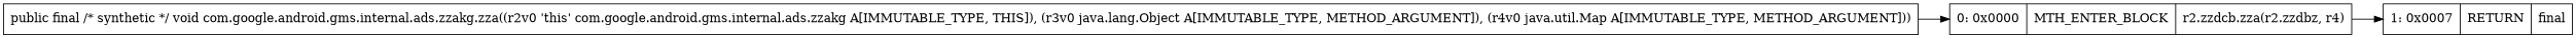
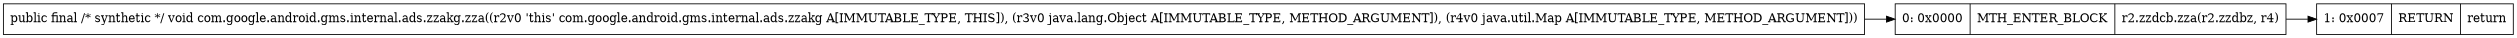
  digraph {
    rankdir=LR
    node [shape=record]
    n1 [label="{0\:\ 0x0000|MTH_ENTER_BLOCK\l|r2.zzdcb.zza(r2.zzdbz, r4)\l}"]
-   n2 [label="{1\:\ 0x0007|RETURN\l|final\l}"]
+   n2 [label="{1\:\ 0x0007|RETURN\l|return\l}"]
    n3 [label="{public final \/* synthetic *\/ void com.google.android.gms.internal.ads.zzakg.zza((r2v0 'this' com.google.android.gms.internal.ads.zzakg A[IMMUTABLE_TYPE, THIS]), (r3v0 java.lang.Object A[IMMUTABLE_TYPE, METHOD_ARGUMENT]), (r4v0 java.util.Map A[IMMUTABLE_TYPE, METHOD_ARGUMENT])) }"]
    n1 -> n2
    n3 -> n1
  }
